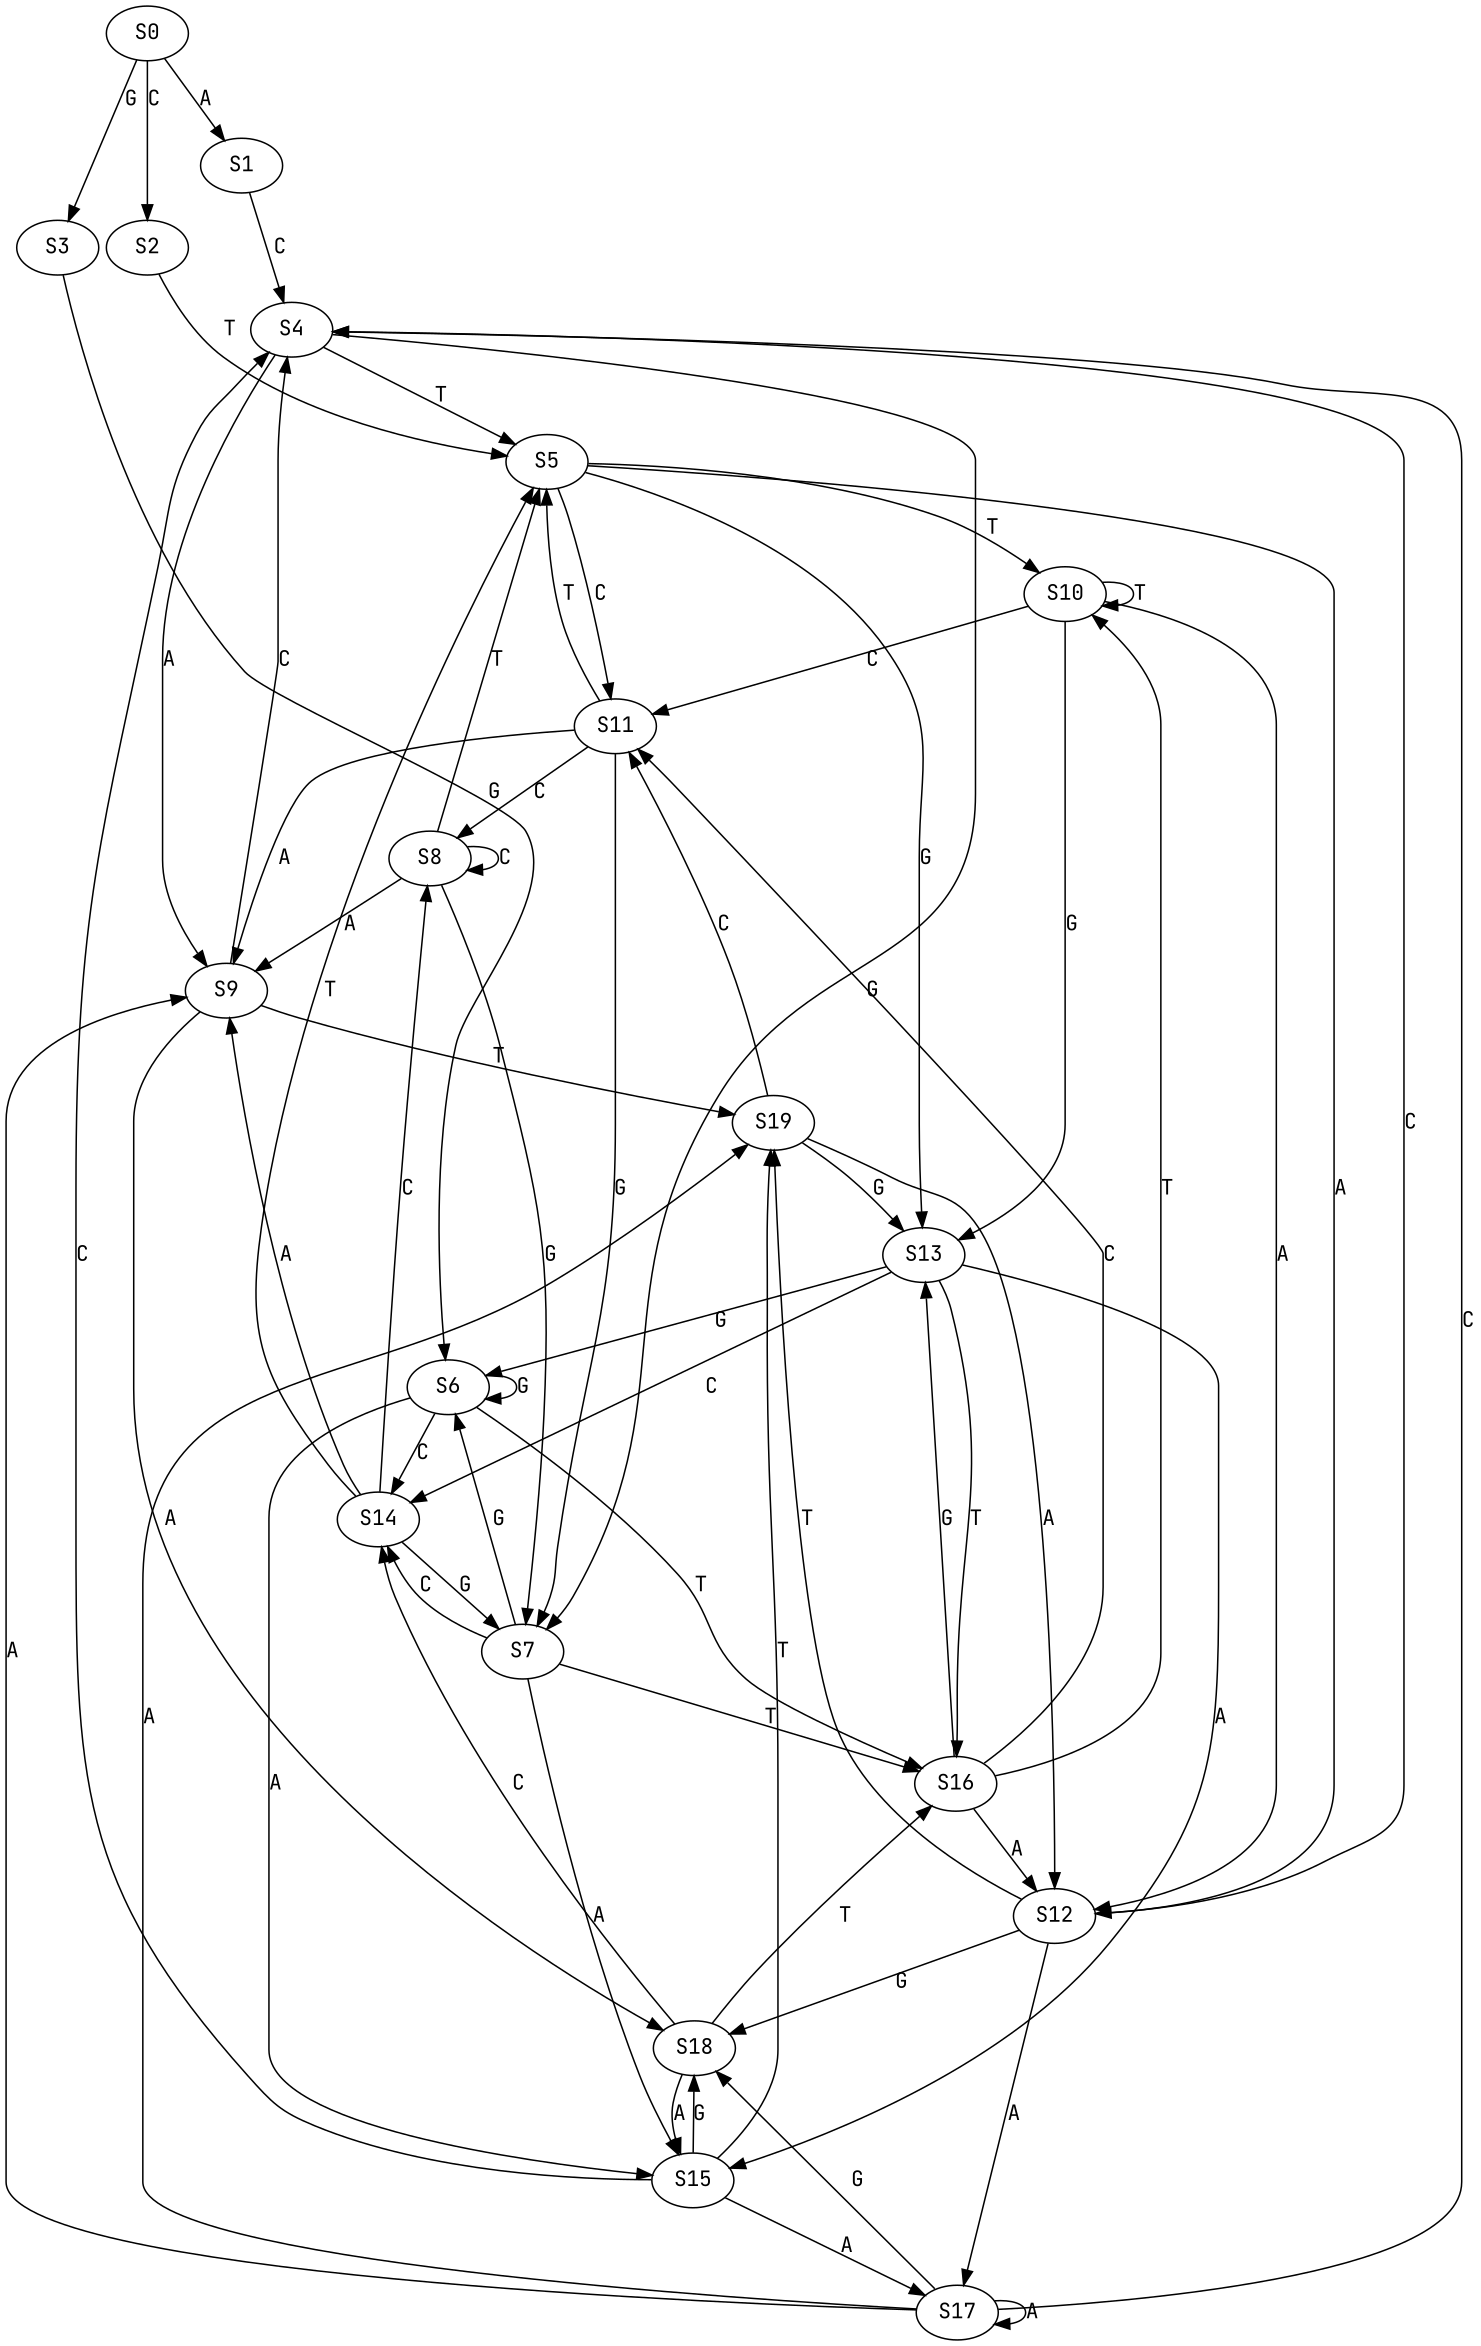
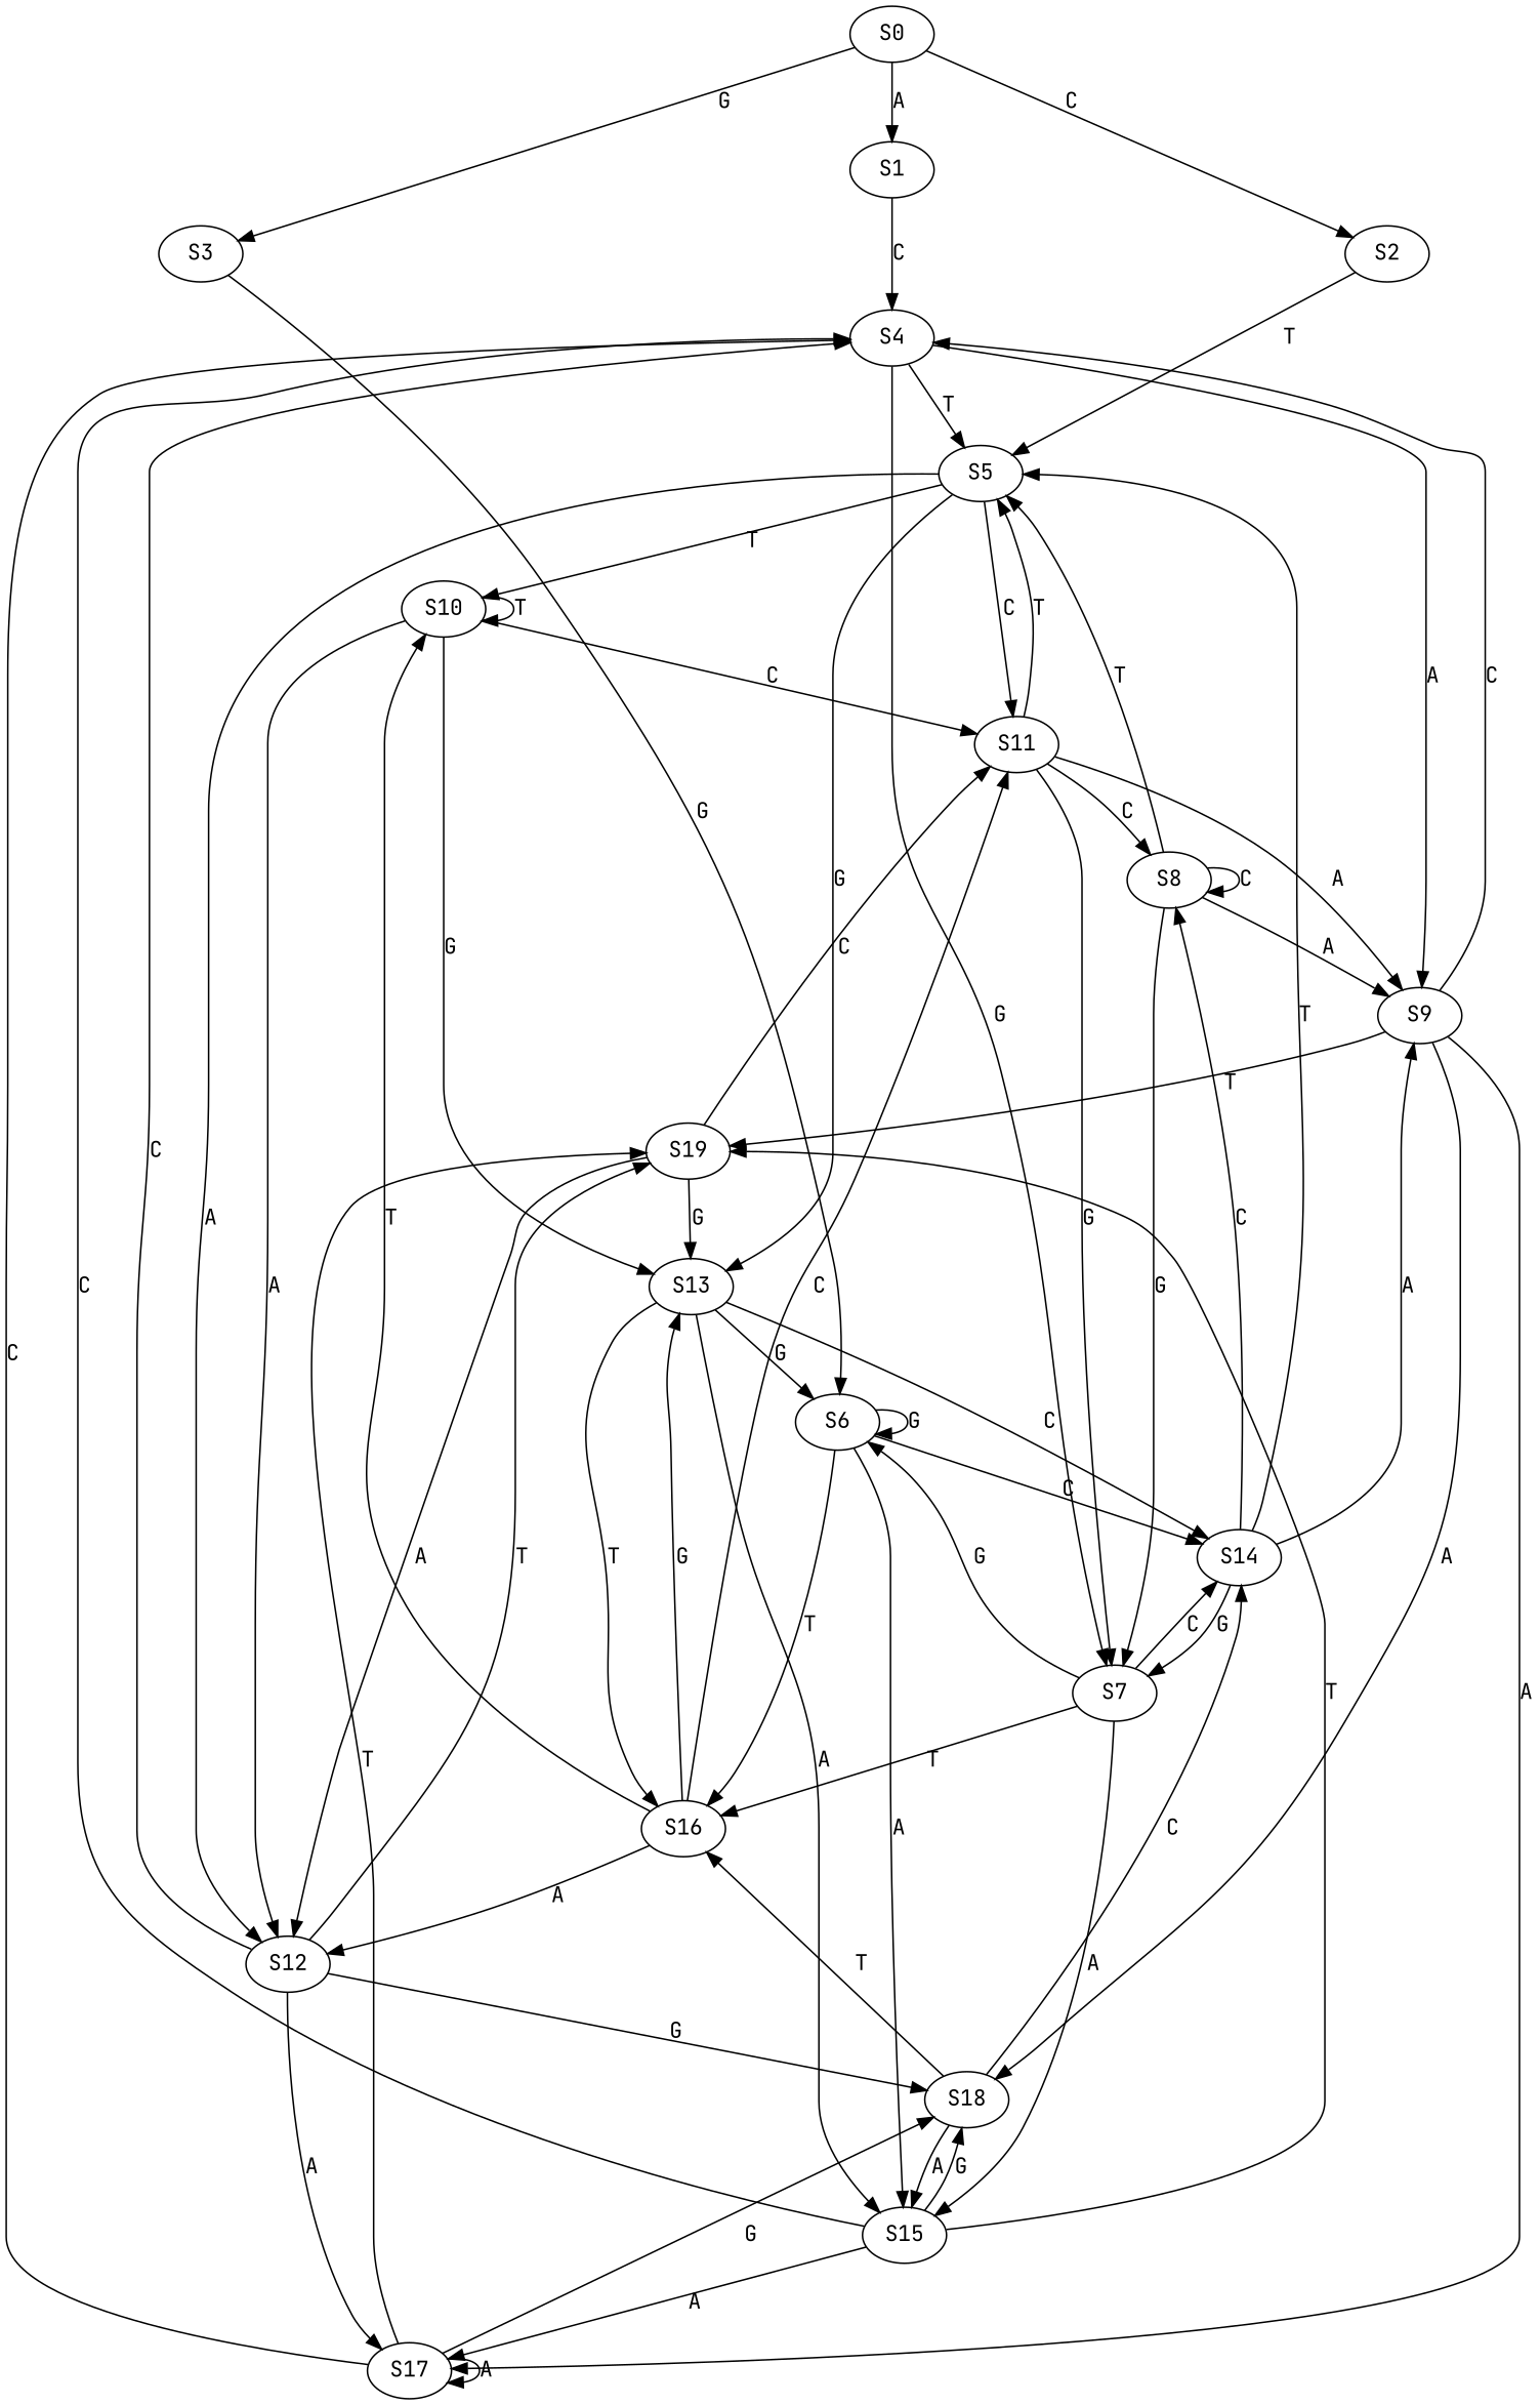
  strict digraph {
    fontname="JetBrains Mono"
    node [fontname="JetBrains Mono"]
    edge [fontname="JetBrains Mono"]
    S0
    S1
    S2
    S3
    S4
    S5
    S6
    S7
    S9
    S10
    S11
    S12
    S13
    S14
    S15
    S16
    S8
    S17
    S18
    S19
    S0 -> S1 [label=A]
    S0 -> S2 [label=C]
    S0 -> S3 [label=G]
    S1 -> S4 [label=C]
    S2 -> S5 [label=T]
    S3 -> S6 [label=G]
    S4 -> S5 [label=T]
    S4 -> S7 [label=G]
    S4 -> S9 [label=A]
    S5 -> S10 [label=T]
    S5 -> S11 [label=C]
    S5 -> S12 [label=A]
    S5 -> S13 [label=G]
    S6 -> S6 [label=G]
    S6 -> S14 [label=C]
    S6 -> S15 [label=A]
    S6 -> S16 [label=T]
    S7 -> S6 [label=G]
    S7 -> S14 [label=C]
    S7 -> S15 [label=A]
    S7 -> S16 [label=T]
    S9 -> S4 [label=C]
-   S17 -> S9 [label=A]
+   S9 -> S17 [label=A]
    S9 -> S18 [label=A]
    S9 -> S19 [label=T]
    S10 -> S10 [label=T]
    S10 -> S11 [label=C]
    S10 -> S12 [label=A]
    S10 -> S13 [label=G]
    S11 -> S5 [label=T]
    S11 -> S7 [label=G]
    S11 -> S9 [label=A]
    S11 -> S8 [label=C]
    S12 -> S4 [label=C]
    S12 -> S17 [label=A]
    S12 -> S18 [label=G]
    S12 -> S19 [label=T]
    S13 -> S6 [label=G]
    S13 -> S14 [label=C]
    S13 -> S15 [label=A]
    S13 -> S16 [label=T]
    S14 -> S5 [label=T]
    S14 -> S7 [label=G]
    S14 -> S9 [label=A]
    S14 -> S8 [label=C]
    S15 -> S4 [label=C]
    S15 -> S17 [label=A]
    S15 -> S18 [label=G]
    S15 -> S19 [label=T]
    S16 -> S10 [label=T]
    S16 -> S11 [label=C]
    S16 -> S12 [label=A]
    S16 -> S13 [label=G]
    S8 -> S5 [label=T]
    S8 -> S7 [label=G]
    S8 -> S9 [label=A]
    S8 -> S8 [label=C]
    S17 -> S4 [label=C]
    S17 -> S17 [label=A]
    S17 -> S18 [label=G]
-   S17 -> S19 [label=A]
+   S17 -> S19 [label=T]
    S18 -> S14 [label=C]
    S18 -> S15 [label=A]
    S18 -> S16 [label=T]
    S19 -> S11 [label=C]
    S19 -> S12 [label=A]
    S19 -> S13 [label=G]
  }
